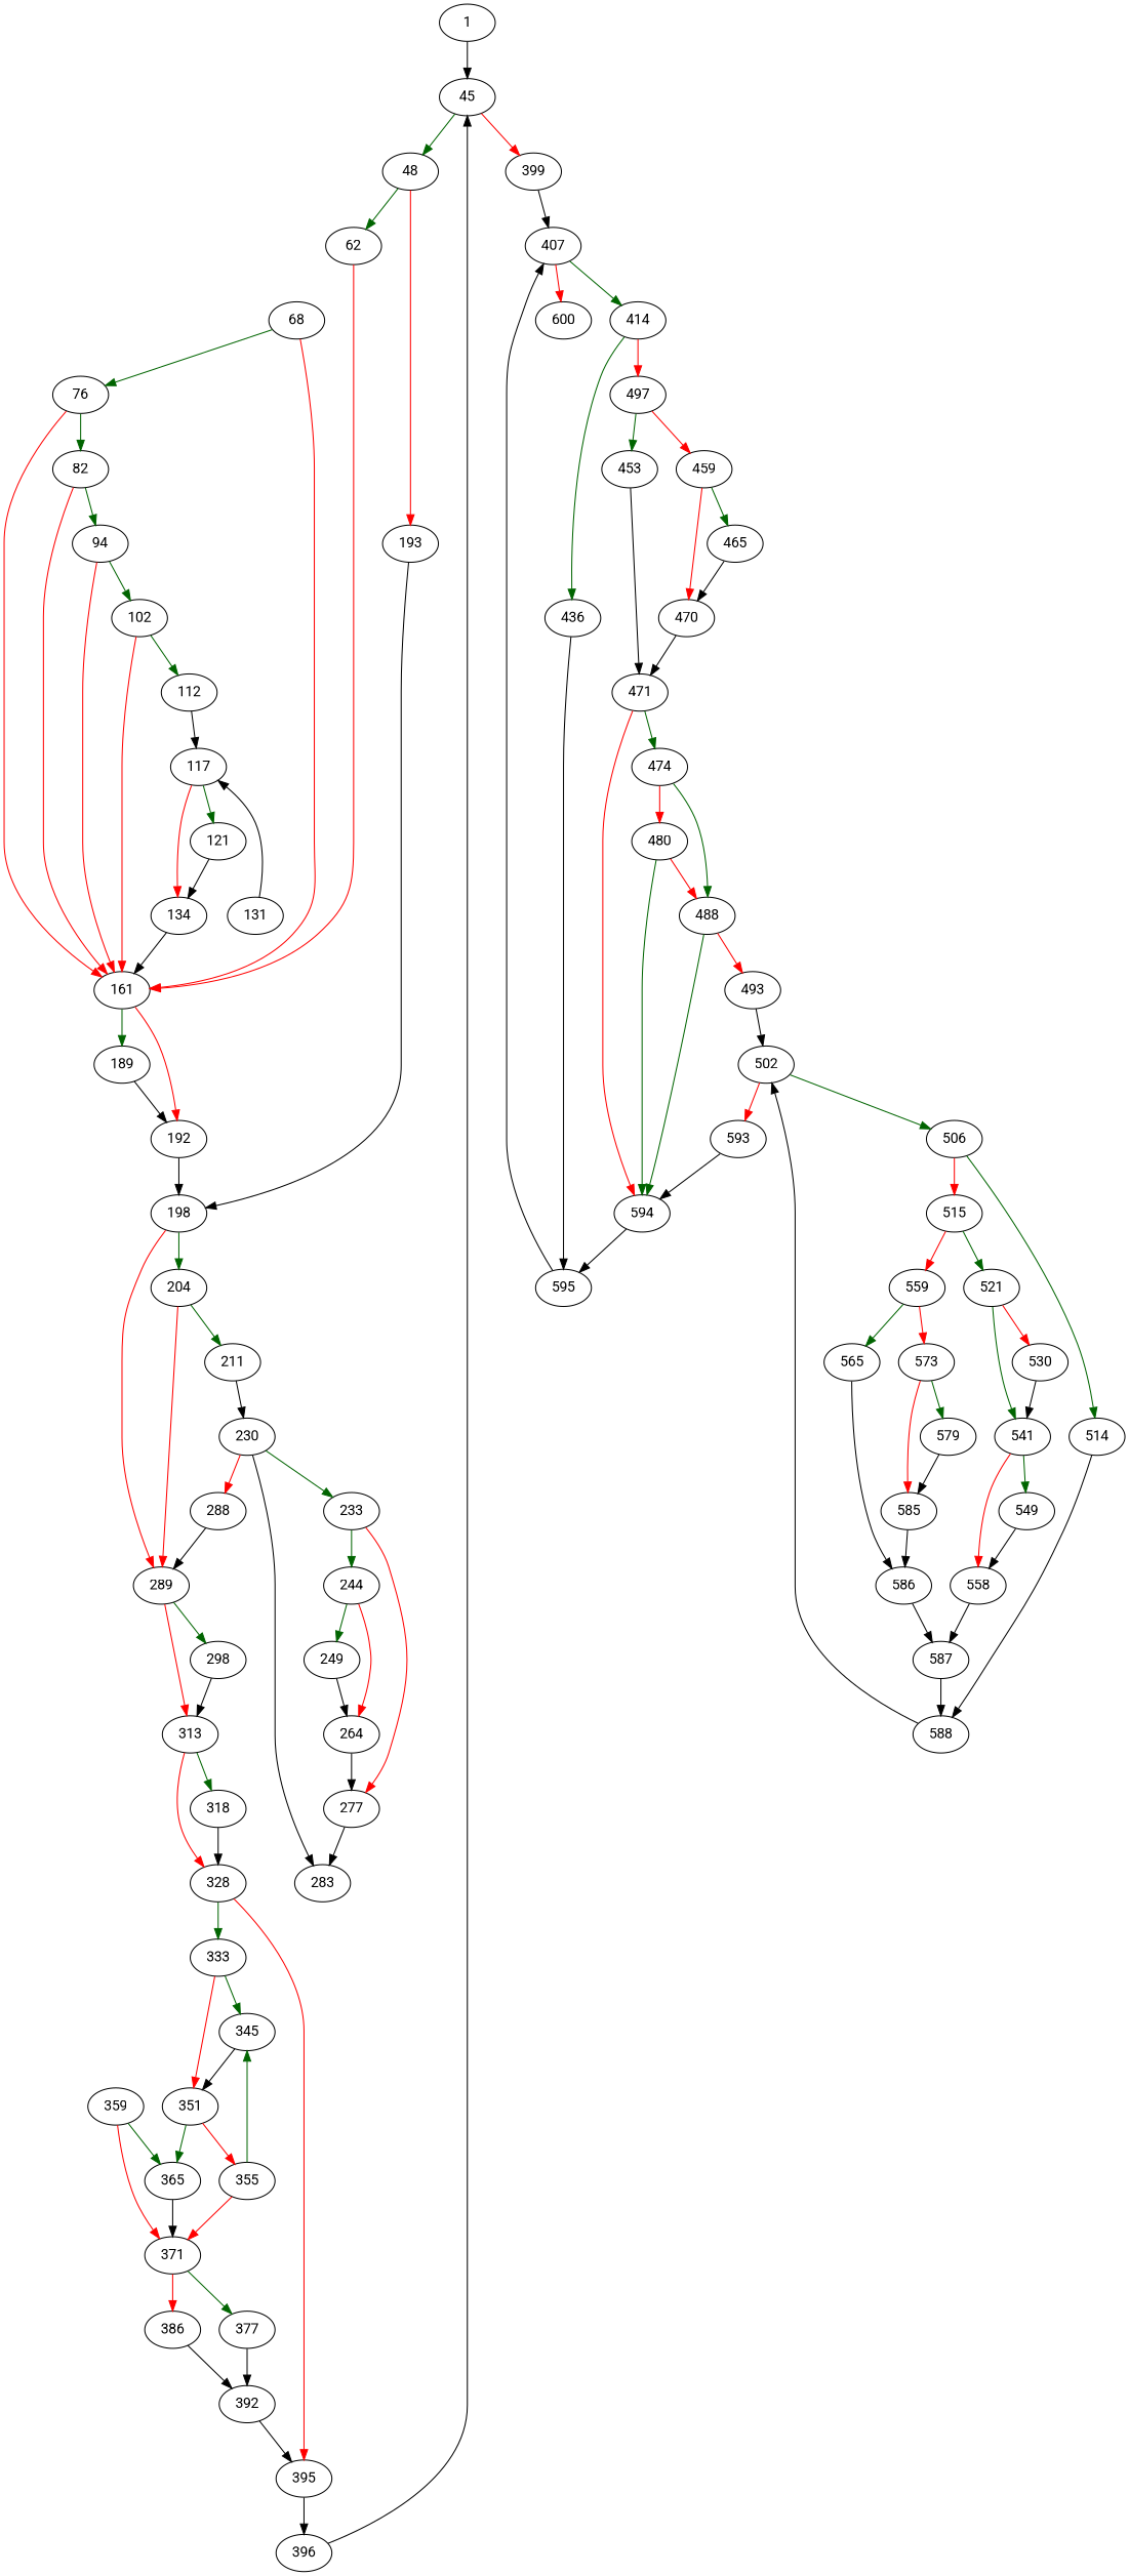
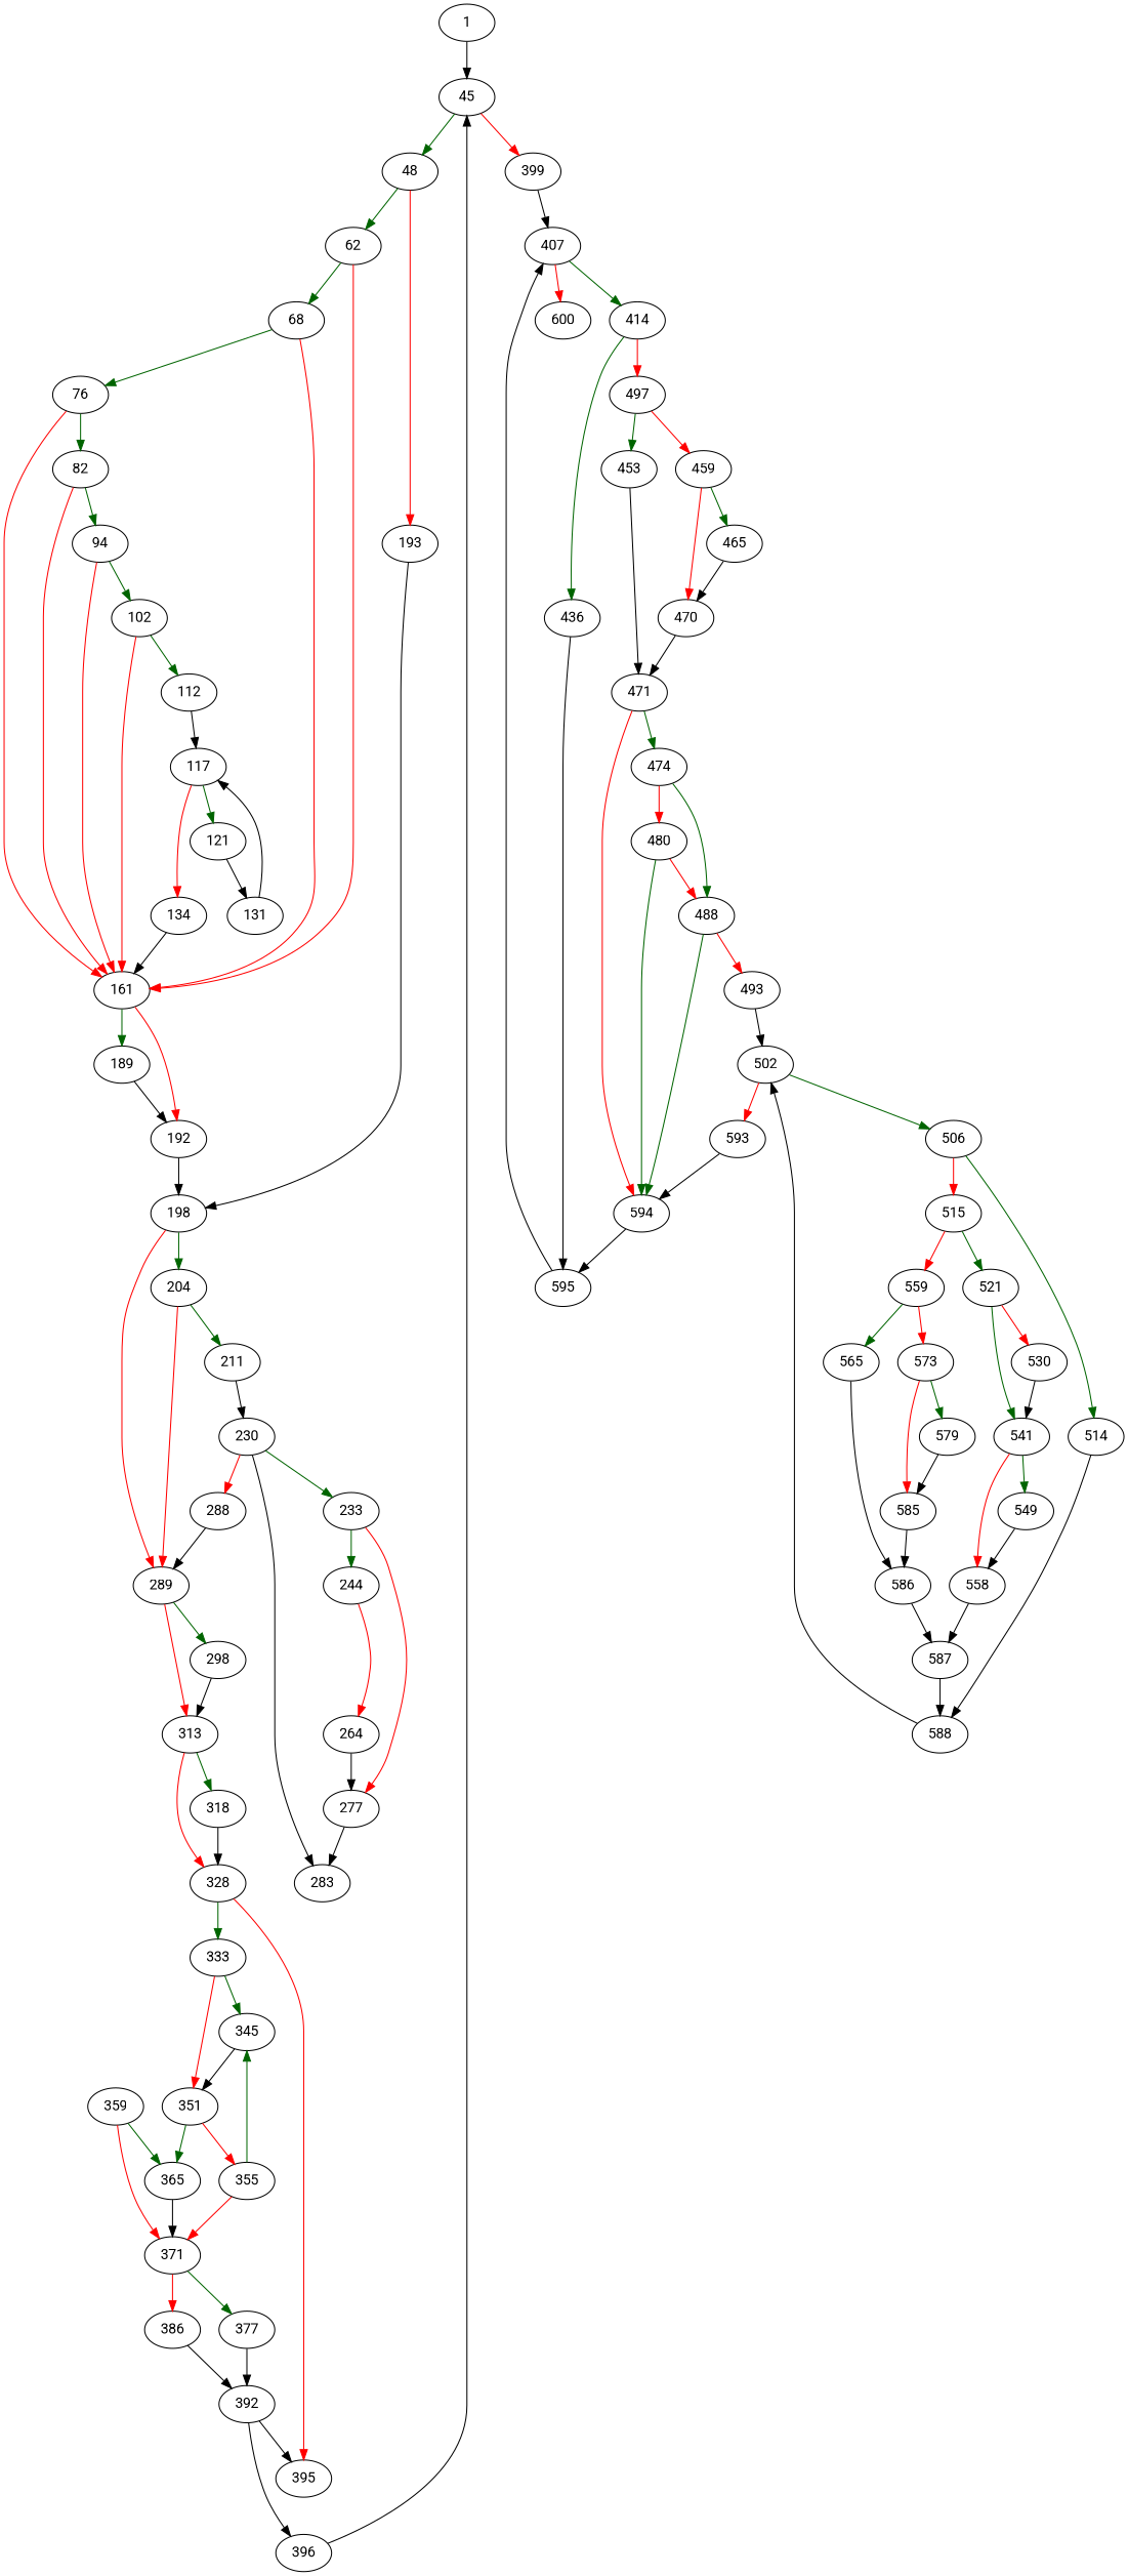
  strict digraph {
    fontname=Roboto
    node [fontname=Roboto]
    edge [fontname=Roboto]
    1 [entry=true]
    45
    48
    399
    62
    193
    407
    68
    161
    198
    414
    600
    76
    189
    192
    204
    289
    82
    94
    102
    112
    117
    121
    134
    131
    211
    298
    313
    230
    318
    328
    233
    288
    283
    244
    277
-   249
    264
    333
    395
    345
    351
    396
    365
    355
    371
    377
    386
    359
    392
    436
    n52 [label=497]
    595
    453
    459
    471
    465
    470
    474
    594
    488
    480
    493
    502
    506
    593
    514
    515
    588
    521
    559
    541
    530
    565
    573
    549
    558
    586
    579
    585
    587
    1 -> 45
    45 -> 48 [color=darkgreen cond=true]
    45 -> 399 [color=red cond=false]
    48 -> 62 [color=darkgreen cond=true]
    48 -> 193 [color=red cond=false]
    399 -> 407
+   62 -> 68 [color=darkgreen cond=true]
    62 -> 161 [color=red cond=false]
    193 -> 198
    407 -> 414 [color=darkgreen cond=true]
    407 -> 600 [color=red cond=false]
    68 -> 161 [color=red cond=false]
    68 -> 76 [color=darkgreen cond=true]
    161 -> 189 [color=darkgreen cond=true]
    161 -> 192 [color=red cond=false]
    198 -> 204 [color=darkgreen cond=true]
    198 -> 289 [color=red cond=false]
    414 -> 436 [color=darkgreen cond=true]
    414 -> n52 [color=red cond=false]
    76 -> 161 [color=red cond=false]
    76 -> 82 [color=darkgreen cond=true]
    189 -> 192
    192 -> 198
    204 -> 289 [color=red cond=false]
    204 -> 211 [color=darkgreen cond=true]
    289 -> 298 [color=darkgreen cond=true]
    289 -> 313 [color=red cond=false]
    82 -> 161 [color=red cond=false]
    82 -> 94 [color=darkgreen cond=true]
    94 -> 161 [color=red cond=false]
    94 -> 102 [color=darkgreen cond=true]
    102 -> 161 [color=red cond=false]
    102 -> 112 [color=darkgreen cond=true]
    112 -> 117
    117 -> 121 [color=darkgreen cond=true]
    117 -> 134 [color=red cond=false]
-   121 -> 134
+   121 -> 131
    134 -> 161
    131 -> 117
    211 -> 230
    298 -> 313
    313 -> 318 [color=darkgreen cond=true]
    313 -> 328 [color=red cond=false]
    230 -> 233 [color=darkgreen cond=true]
    230 -> 288 [color=red cond=false]
    230 -> 283
    318 -> 328
    328 -> 333 [color=darkgreen cond=true]
    328 -> 395 [color=red cond=false]
    233 -> 244 [color=darkgreen cond=true]
    233 -> 277 [color=red cond=false]
    288 -> 289
-   244 -> 249 [color=darkgreen cond=true]
    244 -> 264 [color=red cond=false]
    277 -> 283
-   249 -> 264
    264 -> 277
    333 -> 345 [color=darkgreen cond=true]
    333 -> 351 [color=red cond=false]
-   395 -> 396
+   392 -> 396
    345 -> 351
    351 -> 365 [color=darkgreen cond=true]
    351 -> 355 [color=red cond=false]
    396 -> 45
    365 -> 371
    355 -> 345 [color=darkgreen cond=true]
    355 -> 371 [color=red cond=false]
    371 -> 377 [color=darkgreen cond=true]
    371 -> 386 [color=red cond=false]
    377 -> 392
    386 -> 392
    359 -> 365 [color=darkgreen cond=true]
    359 -> 371 [color=red cond=false]
    392 -> 395
    436 -> 595
    n52 -> 453 [color=darkgreen cond=true]
    n52 -> 459 [color=red cond=false]
    595 -> 407
    453 -> 471
    459 -> 465 [color=darkgreen cond=true]
    459 -> 470 [color=red cond=false]
    471 -> 474 [color=darkgreen cond=true]
    471 -> 594 [color=red cond=false]
    465 -> 470
    470 -> 471
    474 -> 488 [color=darkgreen cond=true]
    474 -> 480 [color=red cond=false]
    594 -> 595
    488 -> 594 [color=darkgreen cond=true]
    488 -> 493 [color=red cond=false]
    480 -> 594 [color=darkgreen cond=true]
    480 -> 488 [color=red cond=false]
    493 -> 502
    502 -> 506 [color=darkgreen cond=true]
    502 -> 593 [color=red cond=false]
    506 -> 514 [color=darkgreen cond=true]
    506 -> 515 [color=red cond=false]
    593 -> 594
    514 -> 588
    515 -> 521 [color=darkgreen cond=true]
    515 -> 559 [color=red cond=false]
    588 -> 502
    521 -> 541 [color=darkgreen cond=true]
    521 -> 530 [color=red cond=false]
    559 -> 565 [color=darkgreen cond=true]
    559 -> 573 [color=red cond=false]
    541 -> 549 [color=darkgreen cond=true]
    541 -> 558 [color=red cond=false]
    530 -> 541
    565 -> 586
    573 -> 579 [color=darkgreen cond=true]
    573 -> 585 [color=red cond=false]
    549 -> 558
    558 -> 587
    586 -> 587
    579 -> 585
    585 -> 586
    587 -> 588
  }
